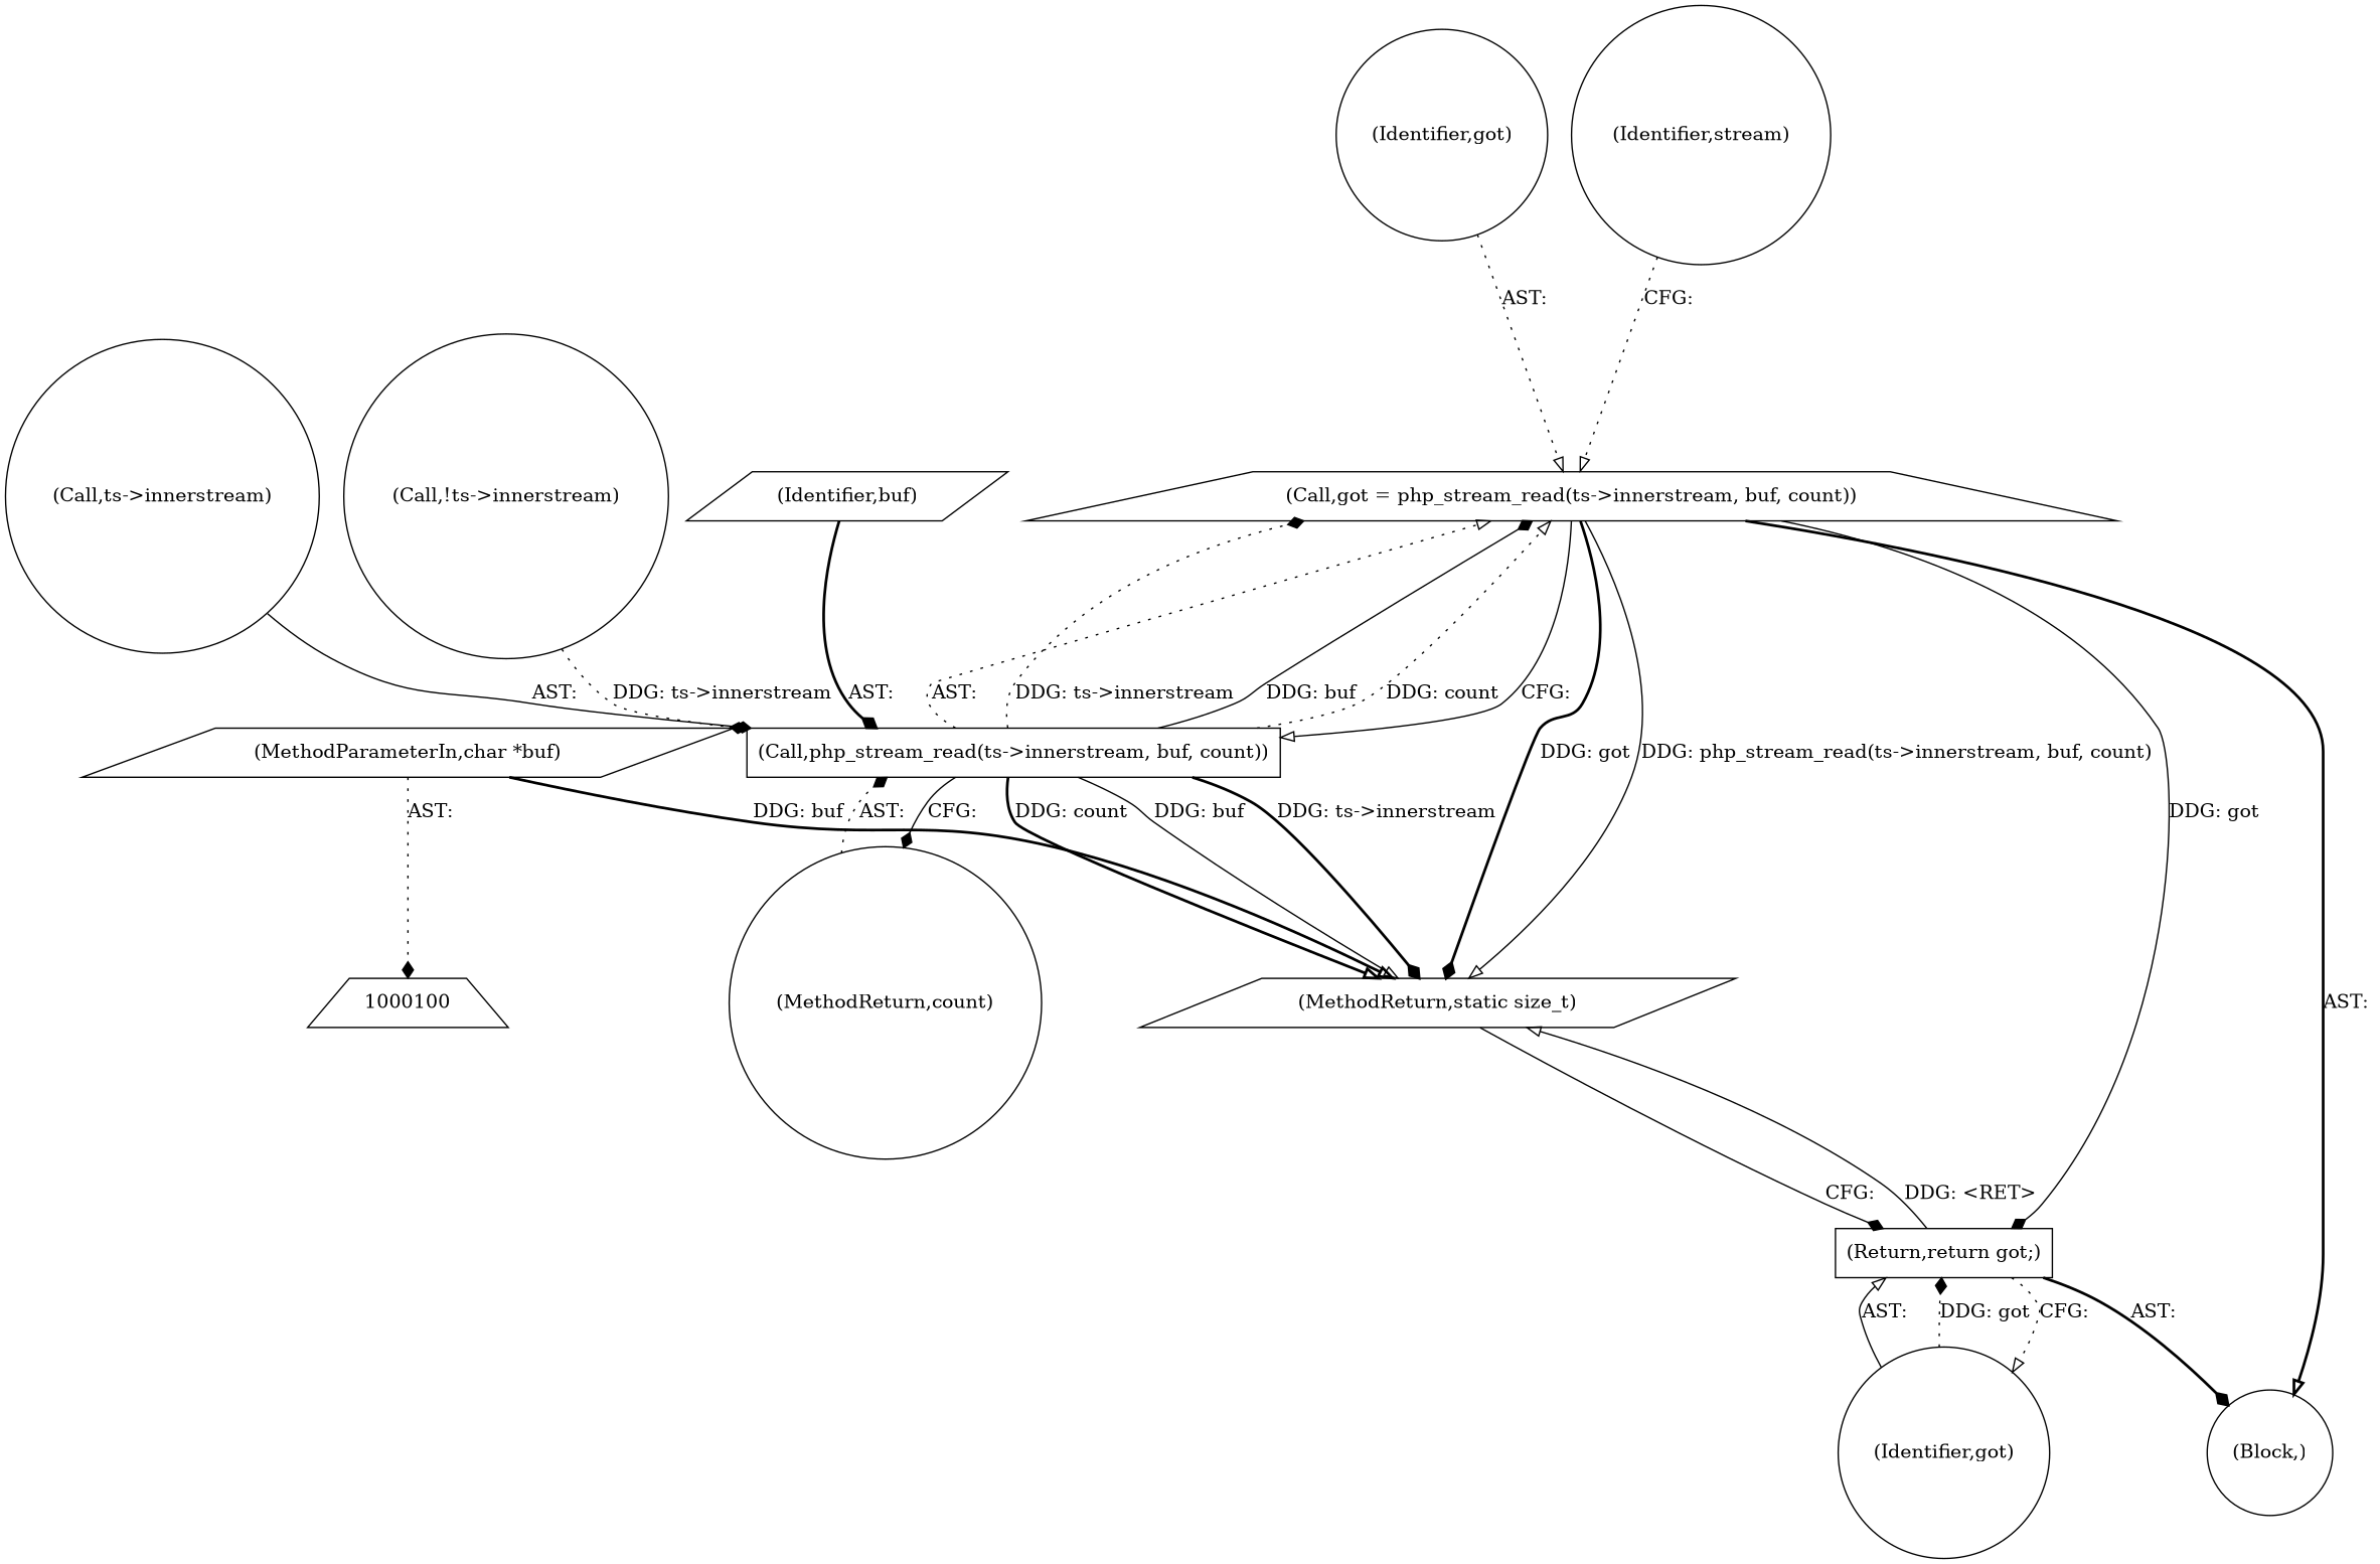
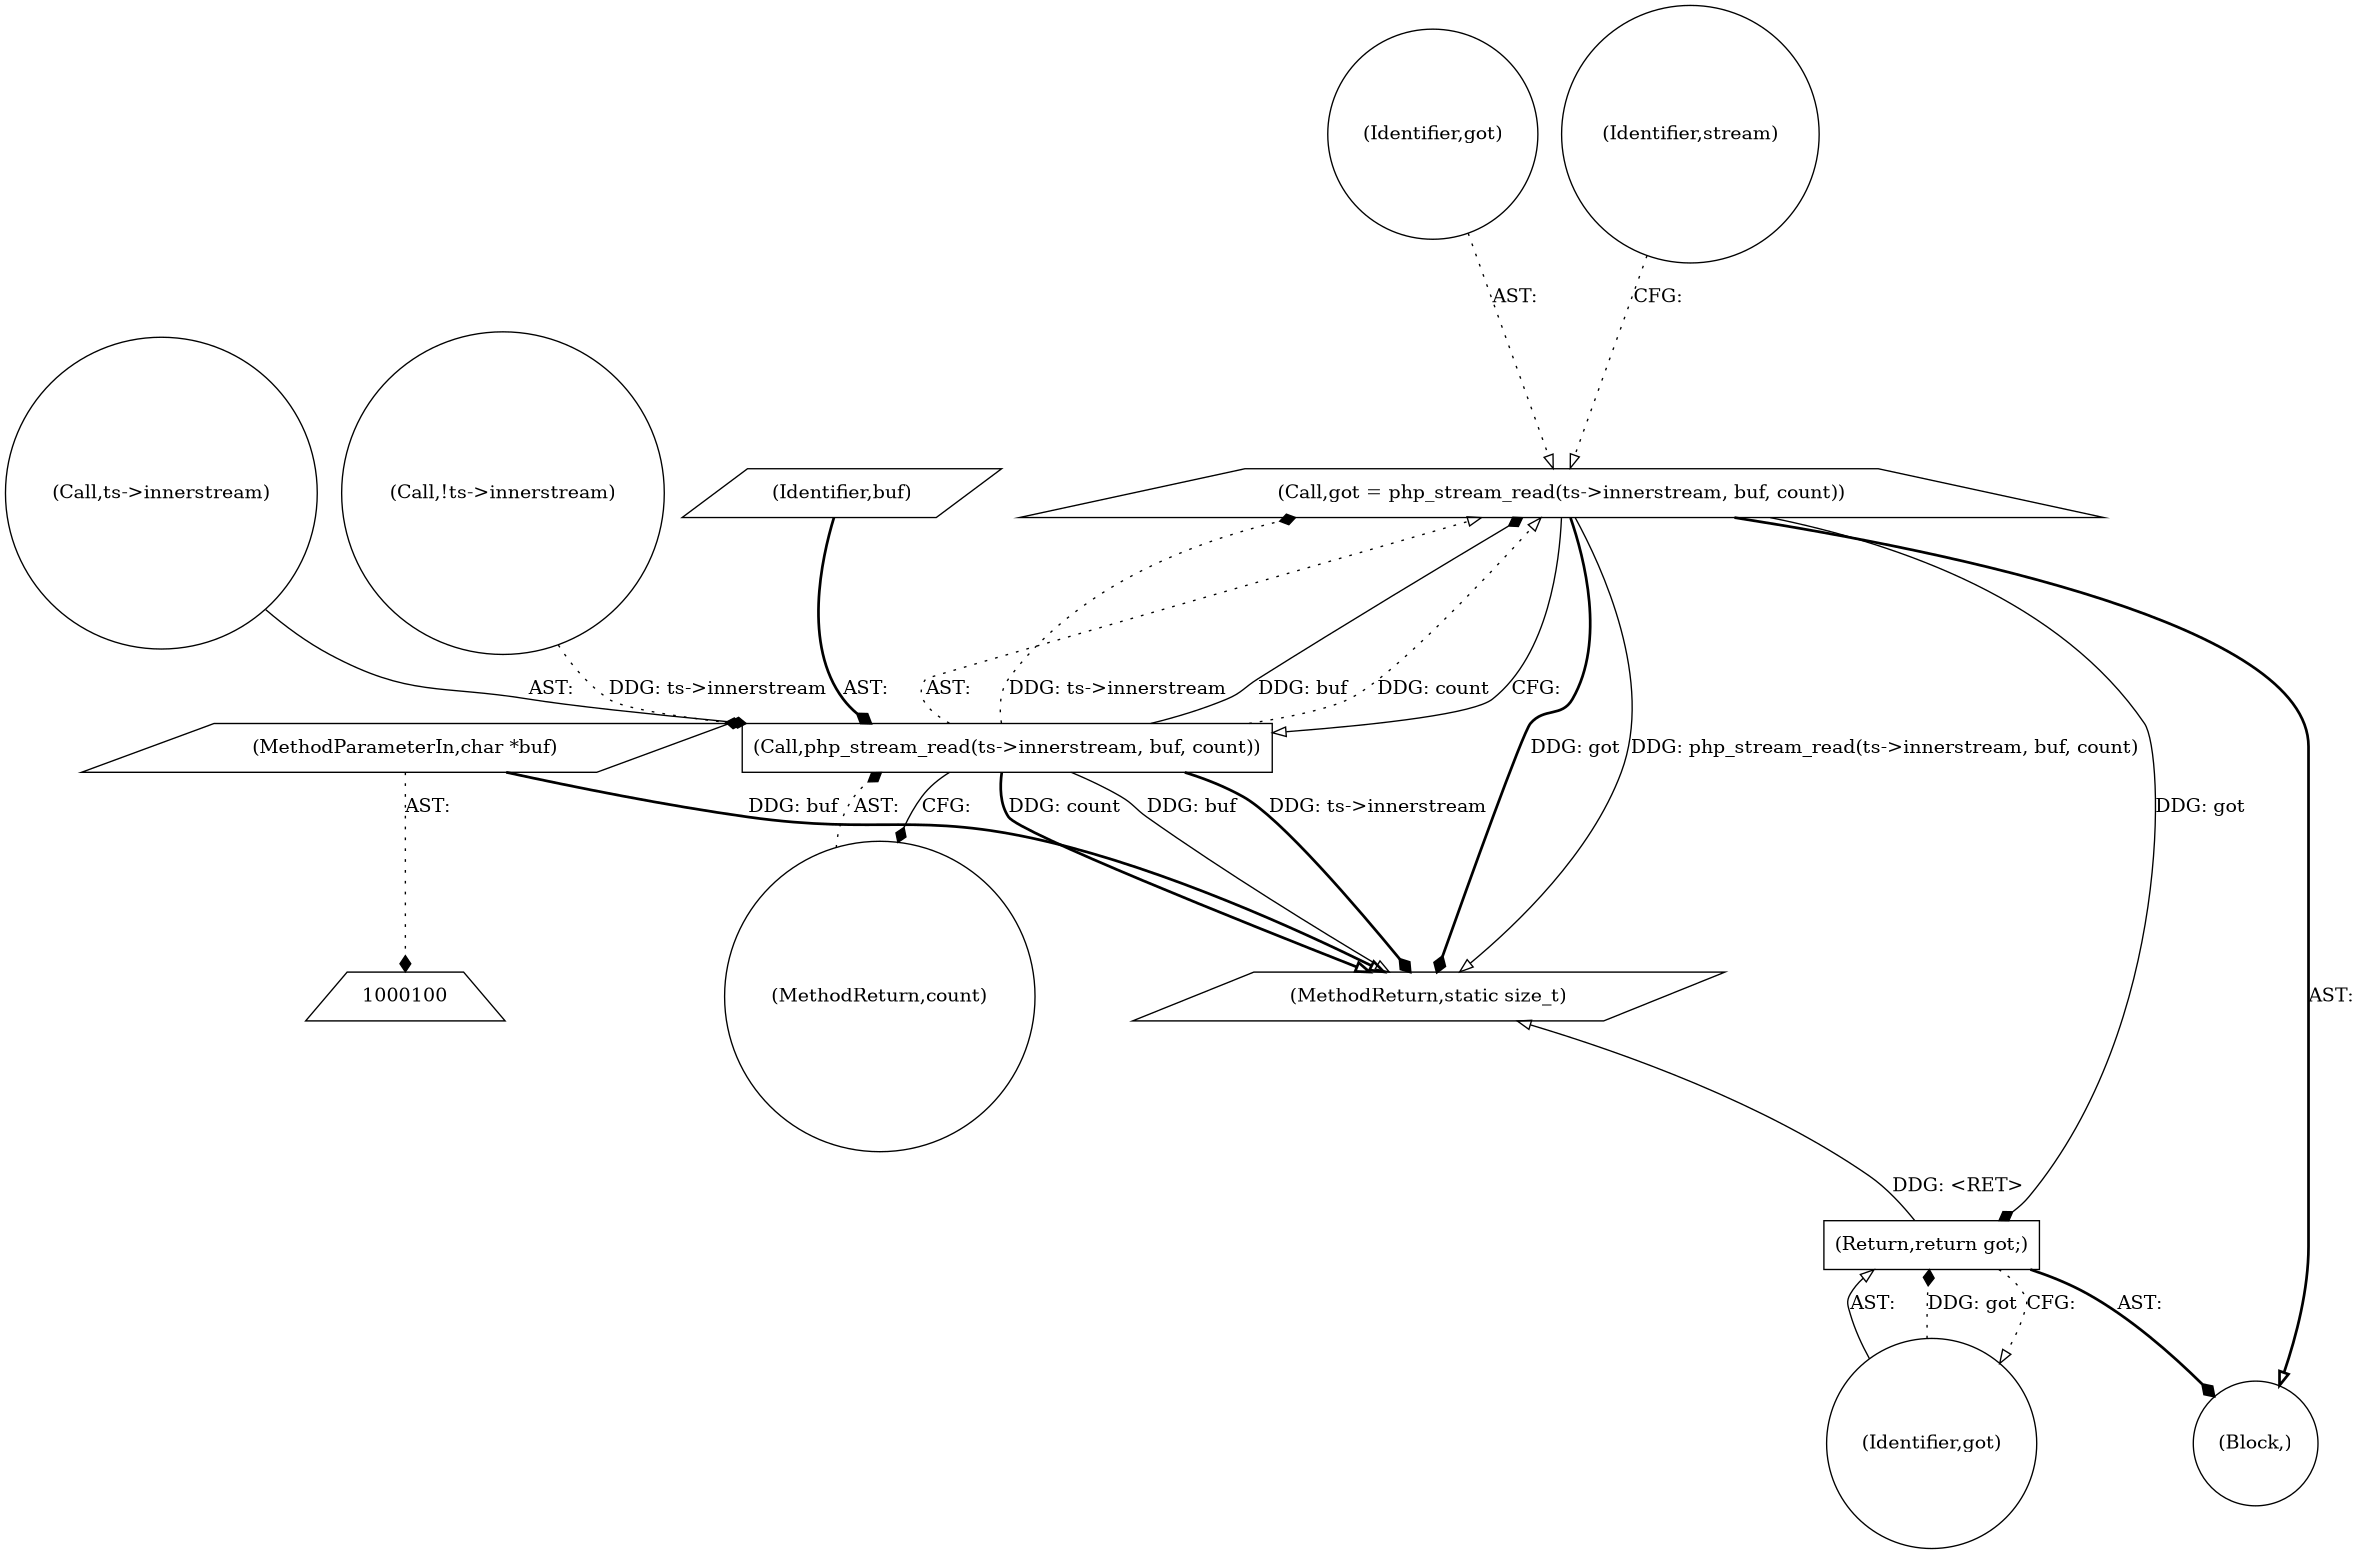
  digraph {
    node [shape=circle]
    edge [arrowhead=diamond style=dotted]
    n1 [label="(MethodParameterIn,char *buf)" shape=parallelogram]
    n2 [label="(MethodReturn,static size_t)" shape=parallelogram]
    1000100 [shape=trapezium]
    n4 [label="(Call,php_stream_read(ts->innerstream, buf, count))" shape=box]
    n5 [label="(Call,got = php_stream_read(ts->innerstream, buf, count))" shape=trapezium]
    n6 [label="(MethodReturn,count)"]
    n7 [label="(Return,return got;)" shape=box]
    n8 [label="(Block,)"]
    n9 [label="(Identifier,got)"]
    n10 [label="(Identifier,got)"]
    n11 [label="(Call,ts->innerstream)"]
    n12 [label="(Call,!ts->innerstream)"]
    n13 [label="(Identifier,stream)"]
    n14 [label="(Identifier,buf)" shape=parallelogram]
    n1 -> n2 [arrowhead=onormal label="DDG: buf" style=bold]
    n1 -> 1000100 [label="AST: "]
-   n2 -> n7 [label="CFG: " style=solid]
    n4 -> n2 [label="DDG: ts->innerstream" style=bold]
    n4 -> n2 [arrowhead=onormal label="DDG: count" style=bold]
    n4 -> n2 [arrowhead=onormal label="DDG: buf" style=solid]
    n4 -> n5 [arrowhead=onormal label="AST: "]
    n4 -> n5 [label="DDG: ts->innerstream"]
    n4 -> n5 [label="DDG: buf" style=solid]
    n4 -> n5 [arrowhead=onormal label="DDG: count"]
    n4 -> n6 [label="CFG: " style=solid]
    n5 -> n2 [label="DDG: got" style=bold]
    n5 -> n2 [arrowhead=onormal label="DDG: php_stream_read(ts->innerstream, buf, count)" style=solid]
    n5 -> n4 [arrowhead=onormal label="CFG: " style=solid]
    n5 -> n7 [label="DDG: got" style=solid]
    n5 -> n8 [arrowhead=onormal label="AST: " style=bold]
    n6 -> n4 [label="AST: "]
    n7 -> n2 [arrowhead=onormal label="DDG: <RET>" style=solid]
    n7 -> n8 [label="AST: " style=bold]
    n7 -> n9 [arrowhead=onormal label="CFG: "]
    n9 -> n7 [arrowhead=onormal label="AST: " style=solid]
    n9 -> n7 [label="DDG: got"]
    n10 -> n5 [arrowhead=onormal label="AST: "]
    n11 -> n4 [label="AST: " style=solid]
    n12 -> n4 [label="DDG: ts->innerstream"]
    n13 -> n5 [arrowhead=onormal label="CFG: "]
    n14 -> n4 [label="AST: " style=bold]
  }
